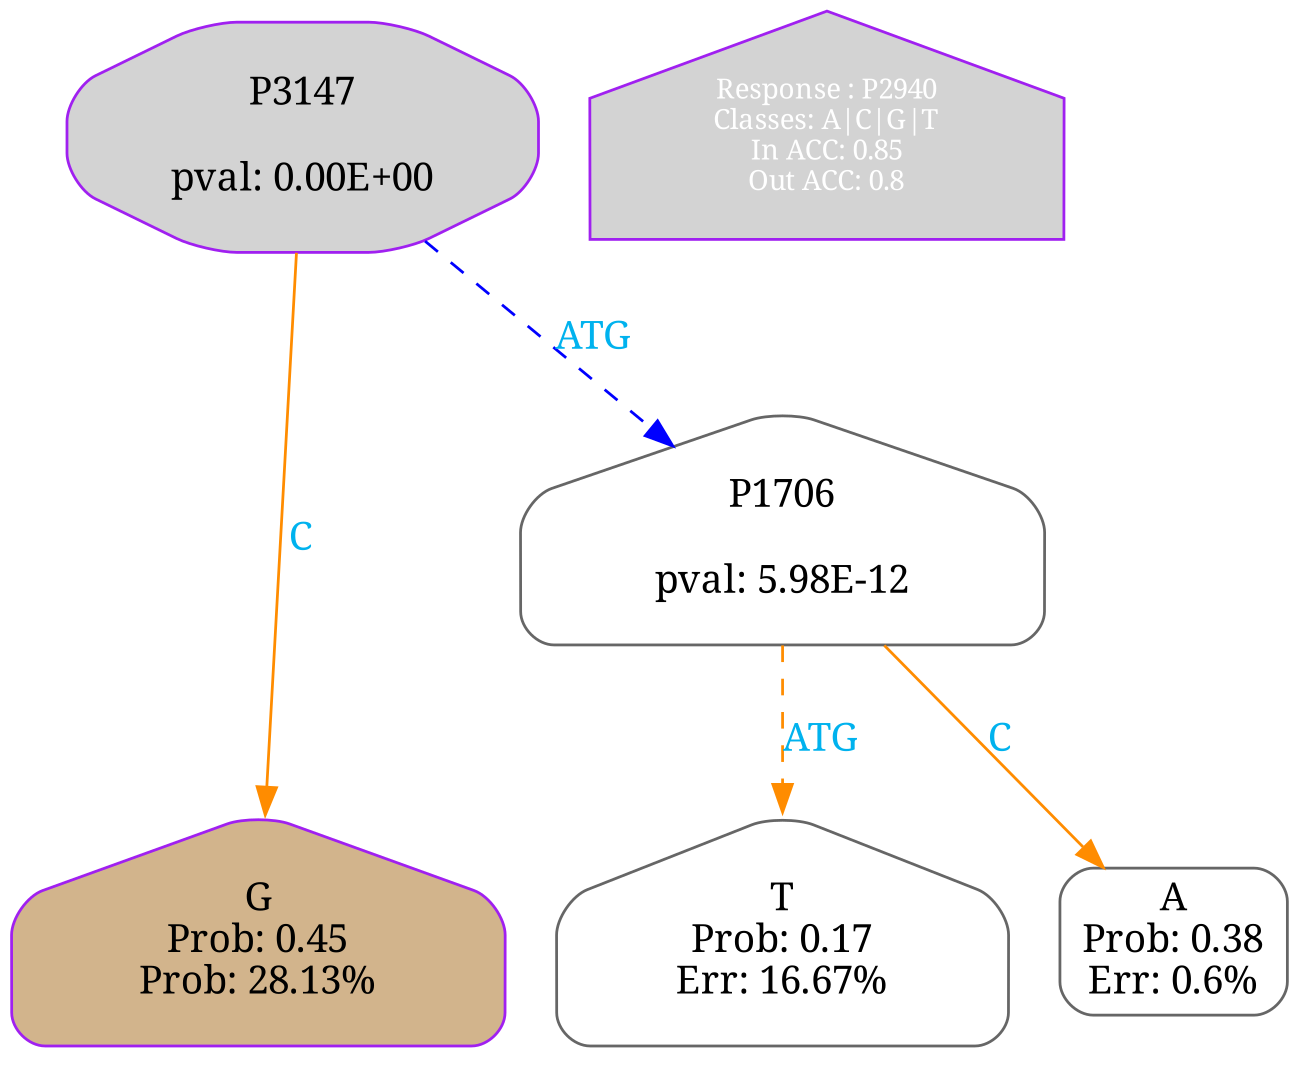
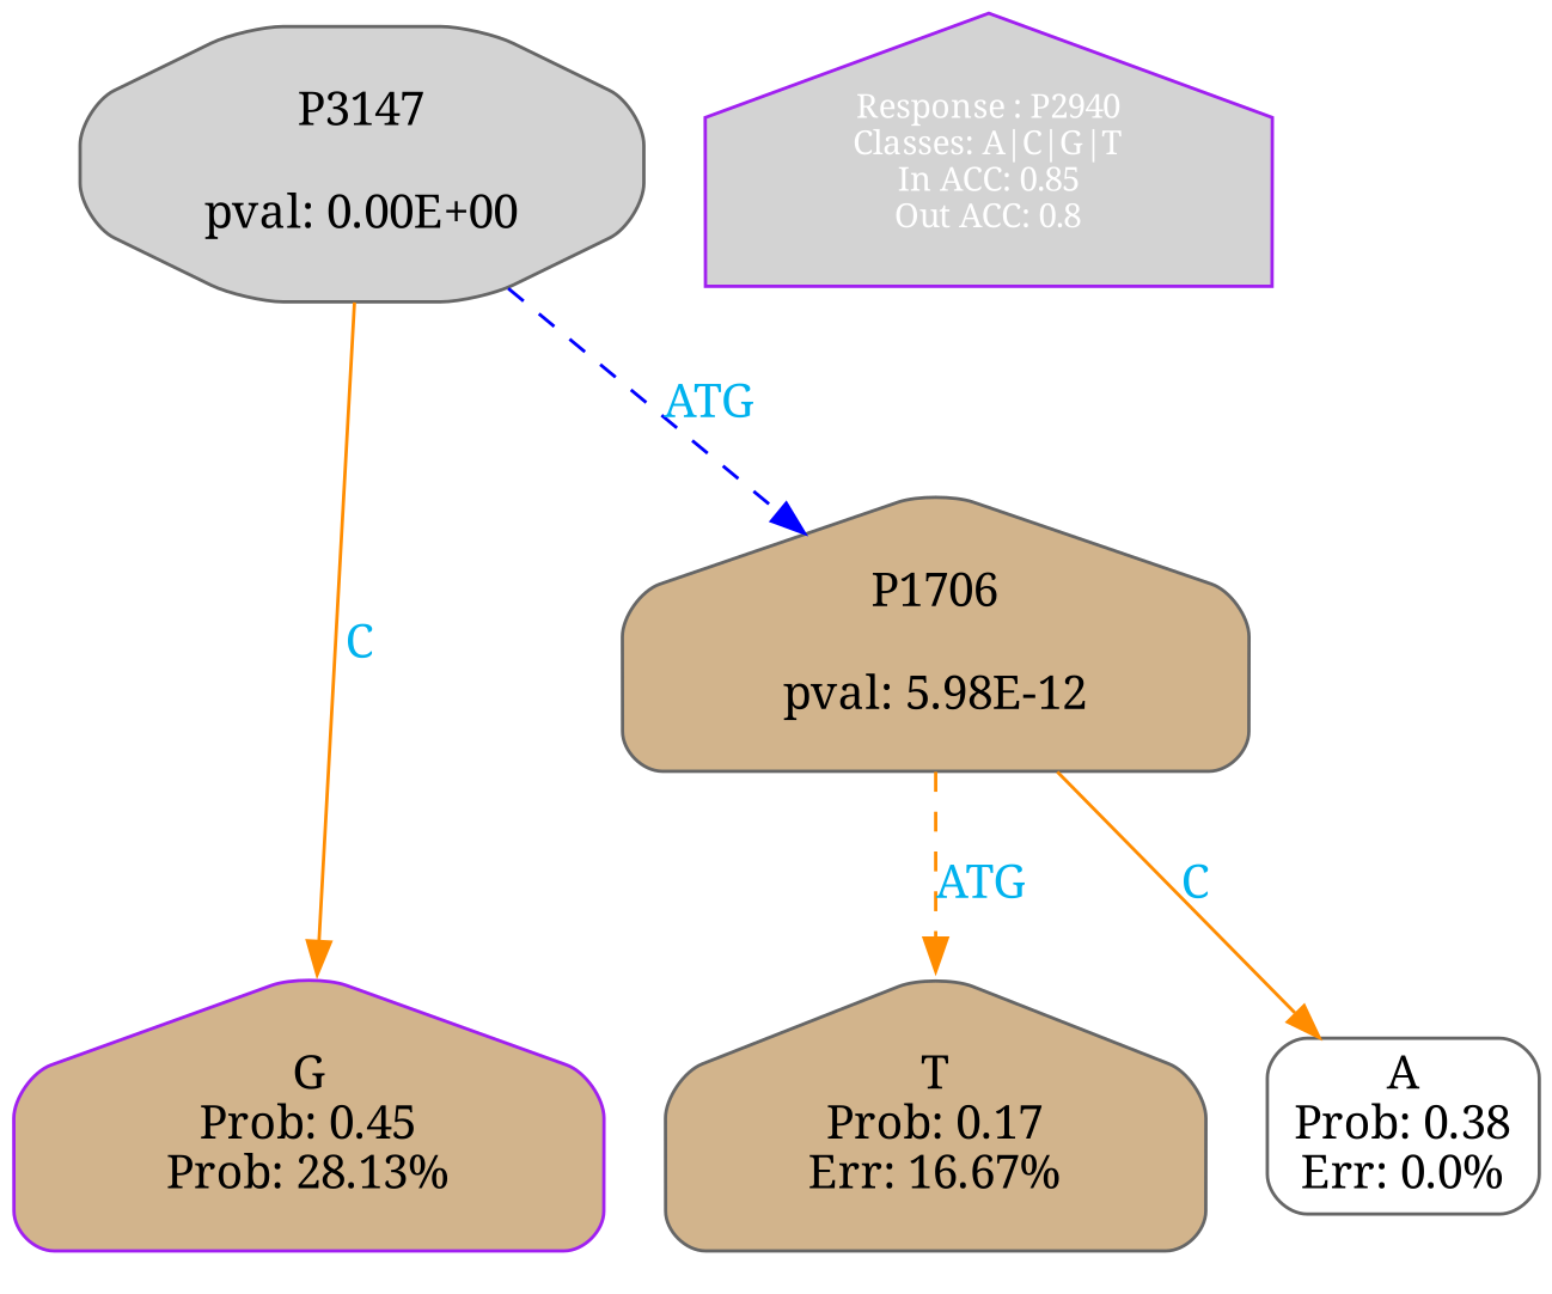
  digraph {
    fontname="Noto Serif"
    ranksep=equally
    splines=polylines
    node [color=gray40 fillcolor=white fontname="Noto Serif" shape=house style="filled, rounded"]
    edge [color=darkorange fontcolor=deepskyblue2 fontname="Noto Serif" style=solid]
-   n1 [label="T\nProb: 0.17\nErr: 16.67%"]
-   n2 [label="A\nProb: 0.38\nErr: 0.6%" shape=box]
+   n1 [fillcolor=tan label="T\nProb: 0.17\nErr: 16.67%"]
+   n2 [label="A\nProb: 0.38\nErr: 0.0%" shape=box]
    n3 [color=purple fillcolor=tan label="G\nProb: 0.45\nProb: 28.13%"]
    n4 [align=left color=purple fillcolor=lightgrey fontcolor=white fontsize=10 label="Response : P2940\nClasses: A|C|G|T\nIn ACC: 0.85\nOut ACC: 0.8\n" style=filled]
-   n5 [color=purple fillcolor=lightgrey label="P3147\n\npval: 0.00E+00" shape=octagon]
-   n6 [label="P1706\n\npval: 5.98E-12"]
+   n5 [fillcolor=lightgrey label="P3147\n\npval: 0.00E+00" shape=octagon]
+   n6 [fillcolor=tan label="P1706\n\npval: 5.98E-12"]
    subgraph sub_1 {
      rank=same
      n1
      n2
      n3
    }
    subgraph sub_2 {
      rank=same
      n4
      n5
    }
    n5 -> n3 [label=C]
    n5 -> n6 [color=blue label=ATG style=dashed]
    n6 -> n1 [label=ATG style=dashed]
    n6 -> n2 [label=C]
  }
